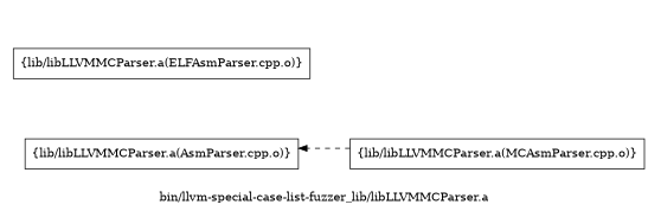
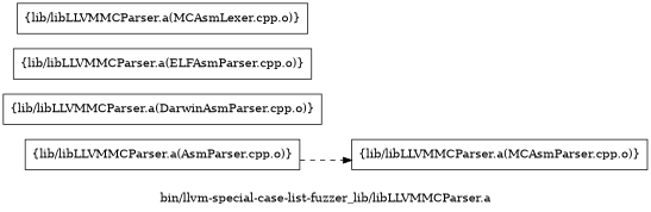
  digraph {
    label="bin/llvm-special-case-list-fuzzer_lib/libLLVMMCParser.a"
    rankdir=LR
    node [group=0 shape=box]
    n1 [label="{lib/libLLVMMCParser.a(AsmParser.cpp.o)}"]
    n2 [label="{lib/libLLVMMCParser.a(MCAsmParser.cpp.o)}"]
+   n3 [label="{lib/libLLVMMCParser.a(DarwinAsmParser.cpp.o)}"]
    n4 [label="{lib/libLLVMMCParser.a(ELFAsmParser.cpp.o)}"]
+   n5 [label="{lib/libLLVMMCParser.a(MCAsmLexer.cpp.o)}"]
    subgraph sub_1 {
      rank=same
      n1
    }
-   n2 -> n1 [style=dashed]
+   n1 -> n2 [style=dashed]
  }
